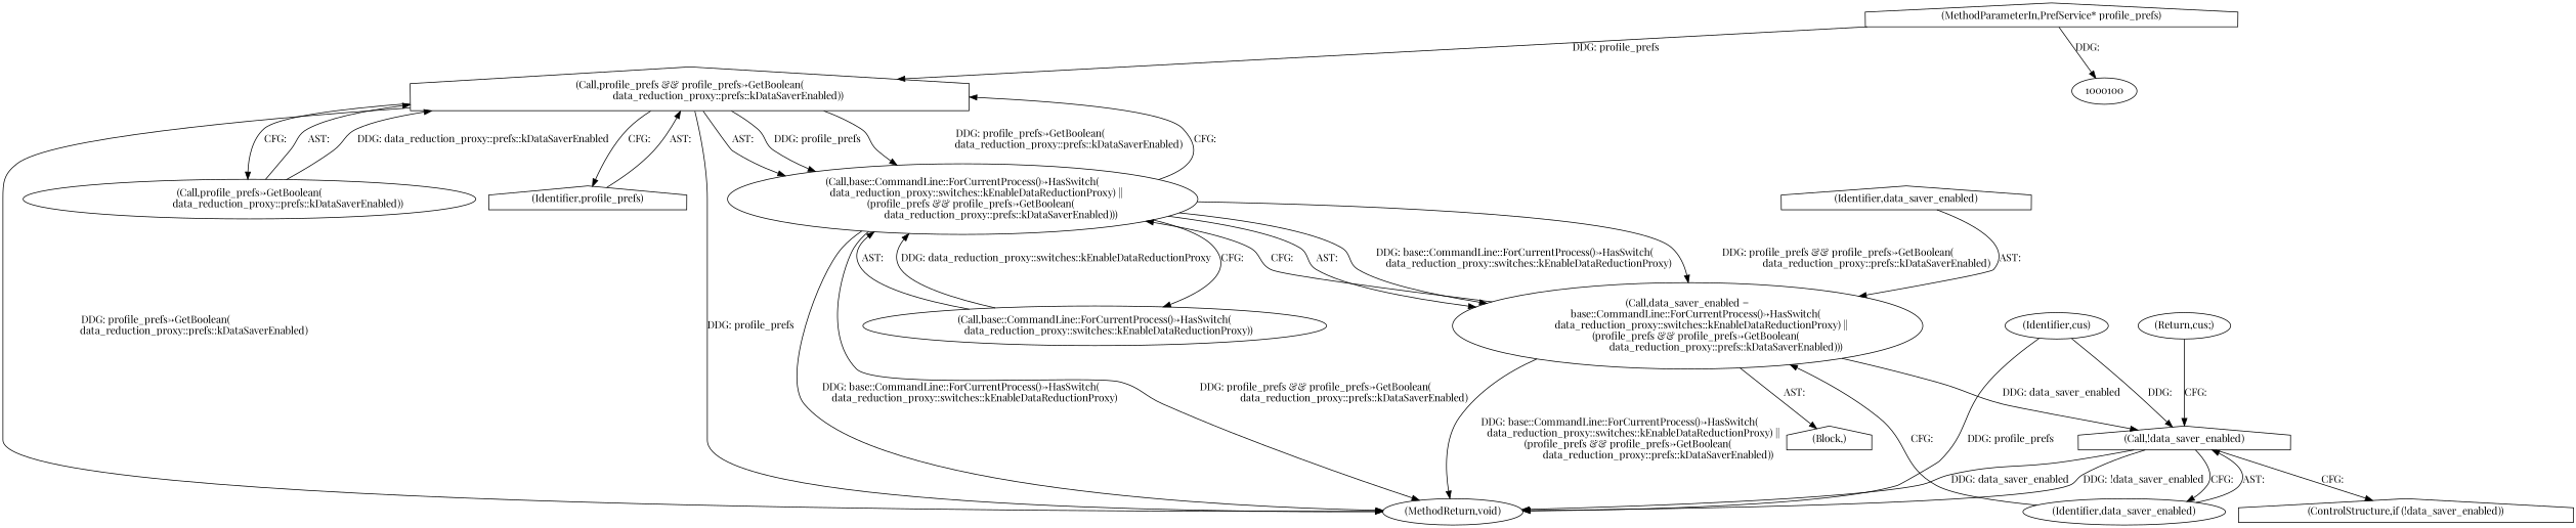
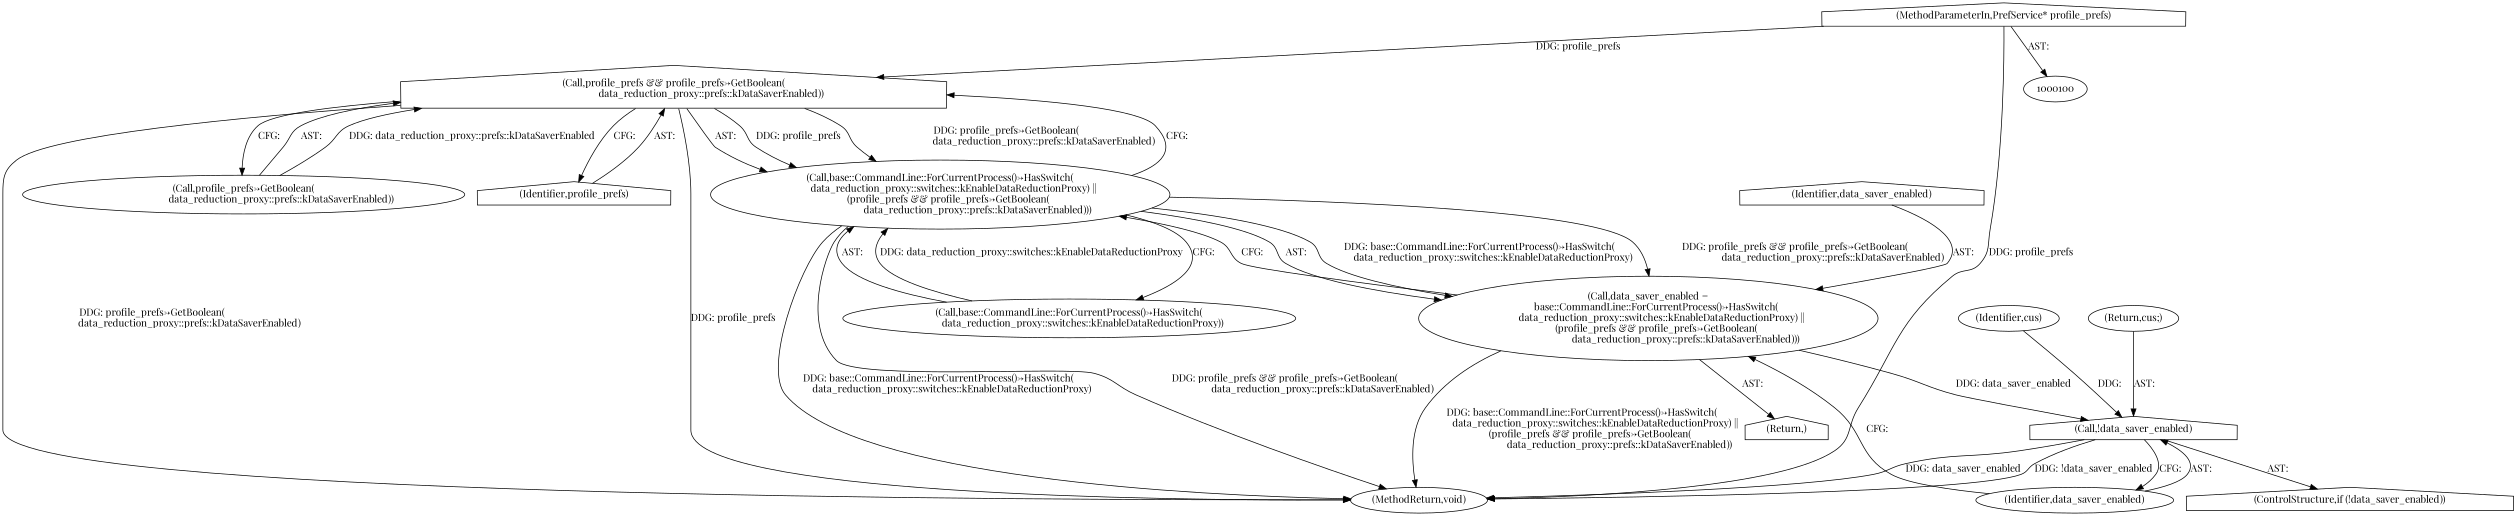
  digraph {
    fontname="Playfair Display"
    node [fontname="Playfair Display" shape=ellipse]
    edge [fontname="Playfair Display"]
    n1 [label="(MethodParameterIn,PrefService* profile_prefs)" shape=house]
    n2 [label="(Call,profile_prefs && profile_prefs->GetBoolean(\n                            data_reduction_proxy::prefs::kDataSaverEnabled))" shape=house]
    n3 [label="(MethodReturn,void)"]
    1000100
    n5 [label="(Call,base::CommandLine::ForCurrentProcess()->HasSwitch(\n          data_reduction_proxy::switches::kEnableDataReductionProxy) ||\n      (profile_prefs && profile_prefs->GetBoolean(\n                            data_reduction_proxy::prefs::kDataSaverEnabled)))"]
    n6 [label="(Call,profile_prefs->GetBoolean(\n                            data_reduction_proxy::prefs::kDataSaverEnabled))"]
    n7 [label="(Identifier,profile_prefs)" shape=house]
    n8 [label="(Call,data_saver_enabled =\n      base::CommandLine::ForCurrentProcess()->HasSwitch(\n          data_reduction_proxy::switches::kEnableDataReductionProxy) ||\n      (profile_prefs && profile_prefs->GetBoolean(\n                            data_reduction_proxy::prefs::kDataSaverEnabled)))"]
    n9 [label="(Call,base::CommandLine::ForCurrentProcess()->HasSwitch(\n          data_reduction_proxy::switches::kEnableDataReductionProxy))"]
    n10 [label="(Call,!data_saver_enabled)" shape=house]
-   n11 [label="(Block,)" shape=house]
+   n11 [label="(Return,)" shape=house]
    n12 [label="(Identifier,data_saver_enabled)"]
    n13 [label="(ControlStructure,if (!data_saver_enabled))" shape=house]
    n14 [label="(Identifier,data_saver_enabled)" shape=house]
    n15 [label="(Identifier,cus)"]
    n16 [label="(Return,cus;)"]
    n1 -> n2 [label="DDG: profile_prefs"]
-   n15 -> n3 [label="DDG: profile_prefs"]
-   n1 -> 1000100 [label="DDG: "]
+   n1 -> n3 [label="DDG: profile_prefs"]
+   n1 -> 1000100 [label="AST: "]
    n2 -> n3 [label="DDG: profile_prefs->GetBoolean(\n                            data_reduction_proxy::prefs::kDataSaverEnabled)"]
    n2 -> n3 [label="DDG: profile_prefs"]
    n2 -> n5 [label="AST: "]
    n2 -> n5 [label="DDG: profile_prefs"]
    n2 -> n5 [label="DDG: profile_prefs->GetBoolean(\n                            data_reduction_proxy::prefs::kDataSaverEnabled)"]
    n2 -> n6 [label="CFG: "]
    n2 -> n7 [label="CFG: "]
    n5 -> n2 [label="CFG: "]
    n5 -> n3 [label="DDG: profile_prefs && profile_prefs->GetBoolean(\n                            data_reduction_proxy::prefs::kDataSaverEnabled)"]
    n5 -> n3 [label="DDG: base::CommandLine::ForCurrentProcess()->HasSwitch(\n          data_reduction_proxy::switches::kEnableDataReductionProxy)"]
    n5 -> n8 [label="AST: "]
    n5 -> n8 [label="DDG: base::CommandLine::ForCurrentProcess()->HasSwitch(\n          data_reduction_proxy::switches::kEnableDataReductionProxy)"]
    n5 -> n8 [label="DDG: profile_prefs && profile_prefs->GetBoolean(\n                            data_reduction_proxy::prefs::kDataSaverEnabled)"]
    n5 -> n9 [label="CFG: "]
    n6 -> n2 [label="AST: "]
    n6 -> n2 [label="DDG: data_reduction_proxy::prefs::kDataSaverEnabled"]
    n7 -> n2 [label="AST: "]
    n8 -> n3 [label="DDG: base::CommandLine::ForCurrentProcess()->HasSwitch(\n          data_reduction_proxy::switches::kEnableDataReductionProxy) ||\n      (profile_prefs && profile_prefs->GetBoolean(\n                            data_reduction_proxy::prefs::kDataSaverEnabled))"]
    n8 -> n5 [label="CFG: "]
    n8 -> n10 [label="DDG: data_saver_enabled"]
    n8 -> n11 [label="AST: "]
    n9 -> n5 [label="AST: "]
    n9 -> n5 [label="DDG: data_reduction_proxy::switches::kEnableDataReductionProxy"]
    n10 -> n3 [label="DDG: data_saver_enabled"]
    n10 -> n3 [label="DDG: !data_saver_enabled"]
    n10 -> n12 [label="CFG: "]
-   n10 -> n13 [label="CFG: "]
+   n10 -> n13 [label="AST: "]
    n12 -> n8 [label="CFG: "]
    n12 -> n10 [label="AST: "]
    n14 -> n8 [label="AST: "]
    n15 -> n10 [label="DDG: "]
-   n16 -> n10 [label="CFG: "]
+   n16 -> n10 [label="AST: "]
  }
